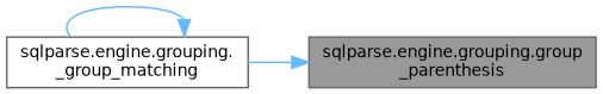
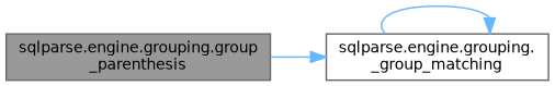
  digraph {
    rankdir=LR
    node [fontname=Helvetica fontsize=10 shape=box style=filled]
    edge [color=steelblue1 fontname=Helvetica fontsize=10 labelfontname=Helvetica labelfontsize=10 style=solid]
    n1 [color=gray40 fillcolor=grey60 fontcolor=black height=0.2 label="sqlparse.engine.grouping.group\l_parenthesis" width=0.4]
    n2 [color=grey40 fillcolor=white height=0.2 label="sqlparse.engine.grouping.\l_group_matching" width=0.4]
-   n2 -> n1
+   n1 -> n2
    n2 -> n2
  }
